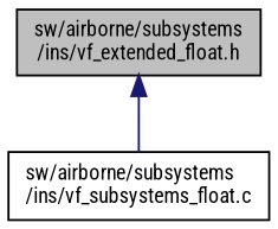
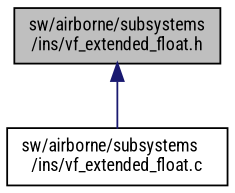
  digraph {
    fontname="Roboto Condensed"
    node [color=black fontname="Roboto Condensed" fontsize=10 shape=record style=filled]
    n1 [fillcolor=grey75 fontcolor=black height=0.2 label="sw/airborne/subsystems\l/ins/vf_extended_float.h" width=0.4]
-   n2 [fillcolor=white height=0.2 label="sw/airborne/subsystems\l/ins/vf_subsystems_float.c" width=0.4]
+   n2 [fillcolor=white height=0.2 label="sw/airborne/subsystems\l/ins/vf_extended_float.c" width=0.4]
    n1 -> n2 [color=midnightblue dir=back fontname="Roboto Condensed" fontsize=10 labelfontname=FreeSans labelfontsize=10 style=solid]
  }
